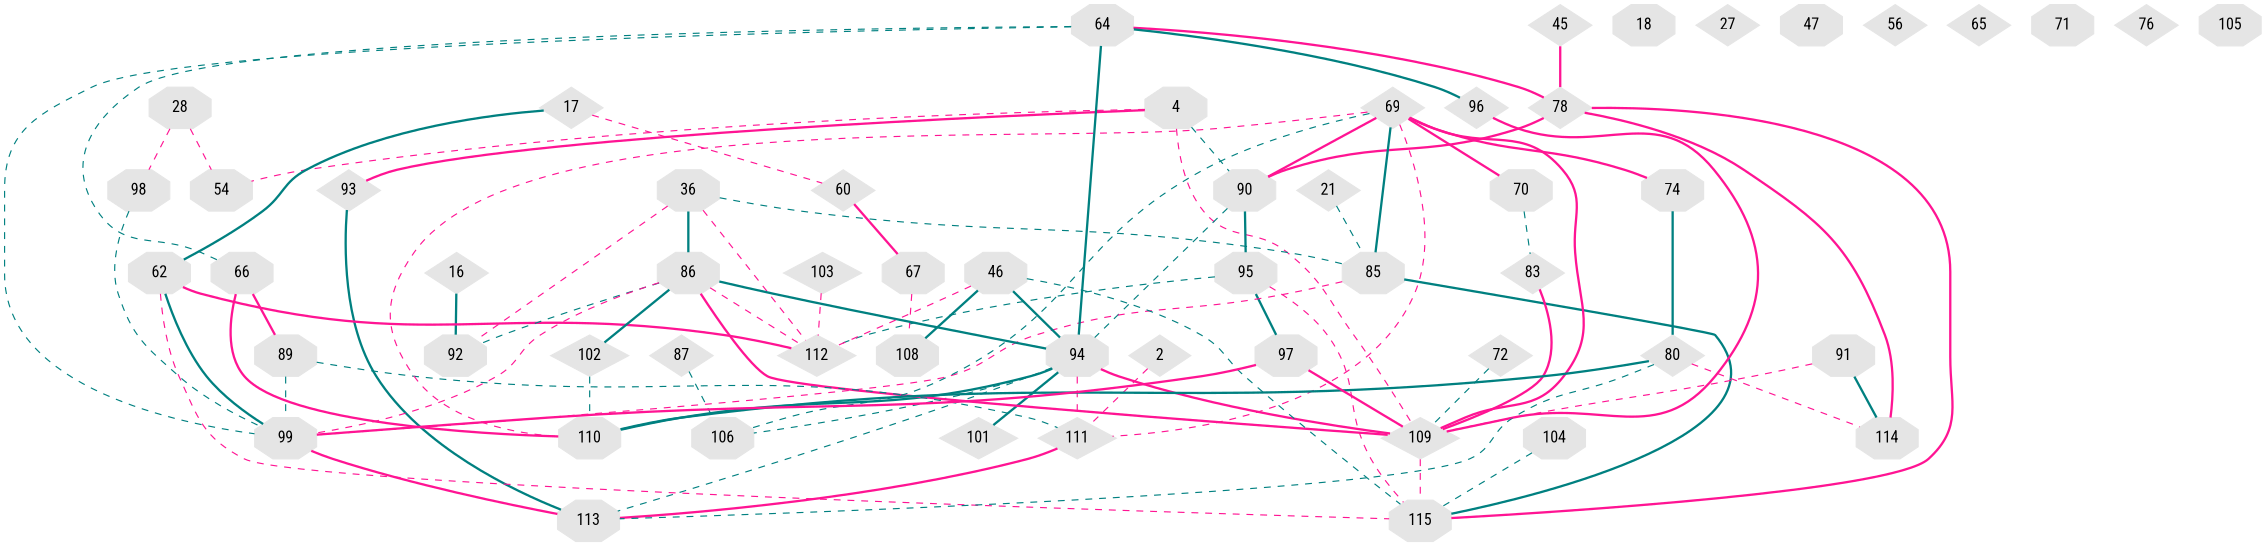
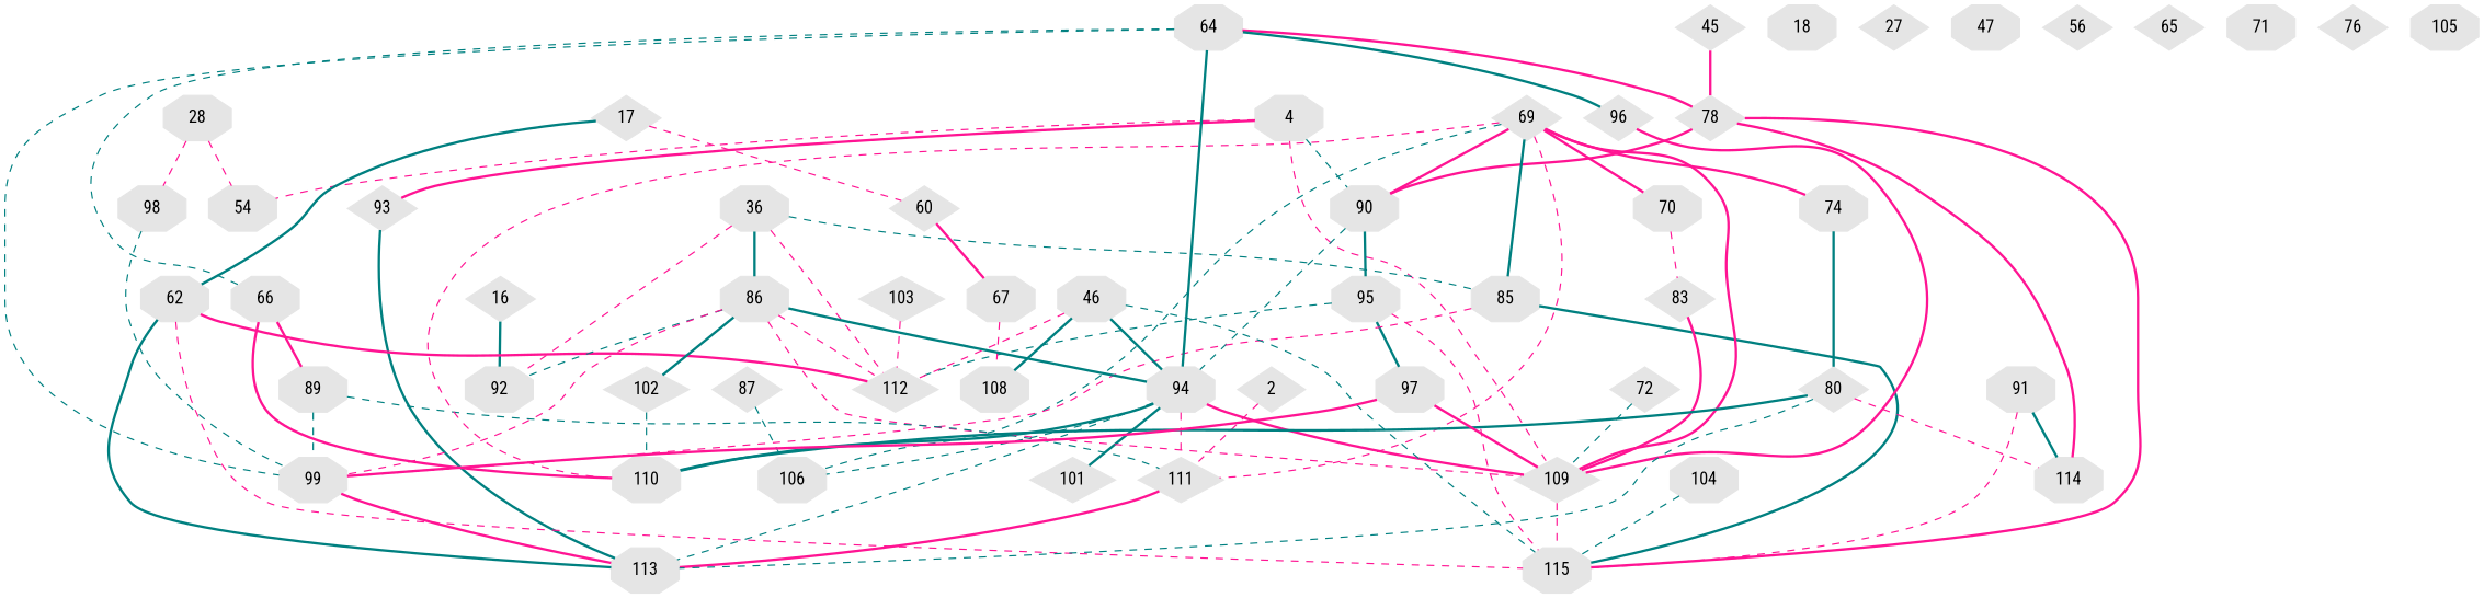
  graph {
    fontname="Roboto Condensed"
    node [color=gray90 fontname="Roboto Condensed" shape=octagon style=filled]
    edge [color=deeppink fontname="Roboto Condensed" style=dashed]
    2 [shape=diamond]
    111 [shape=diamond]
    113 [super="+51+107"]
    4
    54
    90 [super="+50"]
    93 [shape=diamond]
    109 [shape=diamond super="+82+24"]
    94 [super="+63+73+32"]
    95 [super="+75+44"]
    115 [super="+39+77"]
    92 [super="+9+84"]
    16 [shape=diamond]
    17 [shape=diamond]
    60 [shape=diamond]
    62
    67
    112 [shape=diamond super="+53+52"]
    18
    85 [super="+68"]
    99 [super="+61+88"]
-   21 [shape=diamond]
    27 [shape=diamond]
    28
    98
    36
    86 [super="+8+14+81"]
    102 [shape=diamond super="+40"]
    78 [shape=diamond super="+38"]
    114 [super="+1+35"]
    45 [shape=diamond]
    46 [super="+26"]
    108 [super="+3"]
    110 [super="+79"]
    106 [super="+13+25+30"]
    101 [shape=diamond]
    47
    56 [shape=diamond]
    64 [super="+55"]
    66 [super="+49"]
    96 [shape=diamond super="+57"]
    89
    65 [shape=diamond]
    69 [shape=diamond super="+11"]
    70
    74
    83 [shape=diamond]
    80 [shape=diamond]
    71
    72 [shape=diamond super="+58"]
    76 [shape=diamond]
    87 [shape=diamond]
    97 [super="+37"]
    91
    103 [shape=diamond]
    104
    105
    2 -- 111
    111 -- 113 [style=bold weight=2]
    4 -- 54
    4 -- 90 [color=teal]
    4 -- 93 [style=bold]
    4 -- 109
    90 -- 94 [color=teal weight=3]
    90 -- 95 [color=teal style=bold weight=2]
    93 -- 113 [color=teal style=bold]
    109 -- 115 [weight=2]
    94 -- 111
    94 -- 113 [color=teal]
    94 -- 109 [style=bold]
    94 -- 110 [color=teal style=bold]
    94 -- 106 [color=teal]
    94 -- 101 [color=teal style=bold]
    95 -- 115 [weight=2]
    95 -- 112 [color=teal]
    95 -- 97 [color=teal style=bold]
    16 -- 92 [color=teal style=bold]
    17 -- 60
    17 -- 62 [color=teal style=bold]
    60 -- 67 [style=bold]
-   62 -- 99 [color=teal style=bold]
+   62 -- 113 [color=teal style=bold]
    62 -- 115
    62 -- 112 [style=bold]
    67 -- 108
    85 -- 115 [color=teal style=bold weight=2]
    85 -- 99
    99 -- 113 [style=bold weight=2]
-   21 -- 85 [color=teal]
    28 -- 54
    28 -- 98
    98 -- 99 [color=teal]
    36 -- 92 [weight=2]
    36 -- 112
    36 -- 85 [color=teal]
    36 -- 86 [color=teal style=bold]
-   86 -- 109 [style=bold weight=4]
+   86 -- 109 [weight=4]
    86 -- 94 [color=teal style=bold weight=3]
    86 -- 92 [color=teal]
    86 -- 112 [weight=3]
    86 -- 99
    86 -- 102 [color=teal style=bold]
    102 -- 110 [color=teal]
    78 -- 90 [style=bold weight=2]
    78 -- 115 [style=bold]
    78 -- 114 [style=bold]
    45 -- 78 [style=bold]
    46 -- 94 [color=teal style=bold]
    46 -- 115 [color=teal]
    46 -- 112
    46 -- 108 [color=teal style=bold]
    64 -- 94 [color=teal style=bold]
    64 -- 99 [color=teal]
    64 -- 78 [style=bold]
    64 -- 66 [color=teal]
    64 -- 96 [color=teal style=bold]
    66 -- 110 [style=bold]
    66 -- 89 [style=bold]
    96 -- 109 [style=bold]
    89 -- 111 [color=teal]
    89 -- 99 [color=teal]
    69 -- 111
    69 -- 90 [style=bold]
    69 -- 109 [style=bold]
    69 -- 85 [color=teal style=bold weight=2]
    69 -- 110
    69 -- 106 [color=teal]
    69 -- 70 [style=bold]
    69 -- 74 [style=bold]
-   70 -- 83 [color=teal]
+   70 -- 83
    74 -- 80 [color=teal style=bold]
    83 -- 109 [style=bold]
    80 -- 113 [color=teal]
    80 -- 114
    80 -- 110 [color=teal style=bold]
    72 -- 109 [color=teal]
    87 -- 106 [color=teal weight=2]
    97 -- 109 [style=bold]
    97 -- 99 [style=bold]
-   91 -- 109
+   91 -- 115
    91 -- 114 [color=teal style=bold]
    103 -- 112
    104 -- 115 [color=teal]
  }
